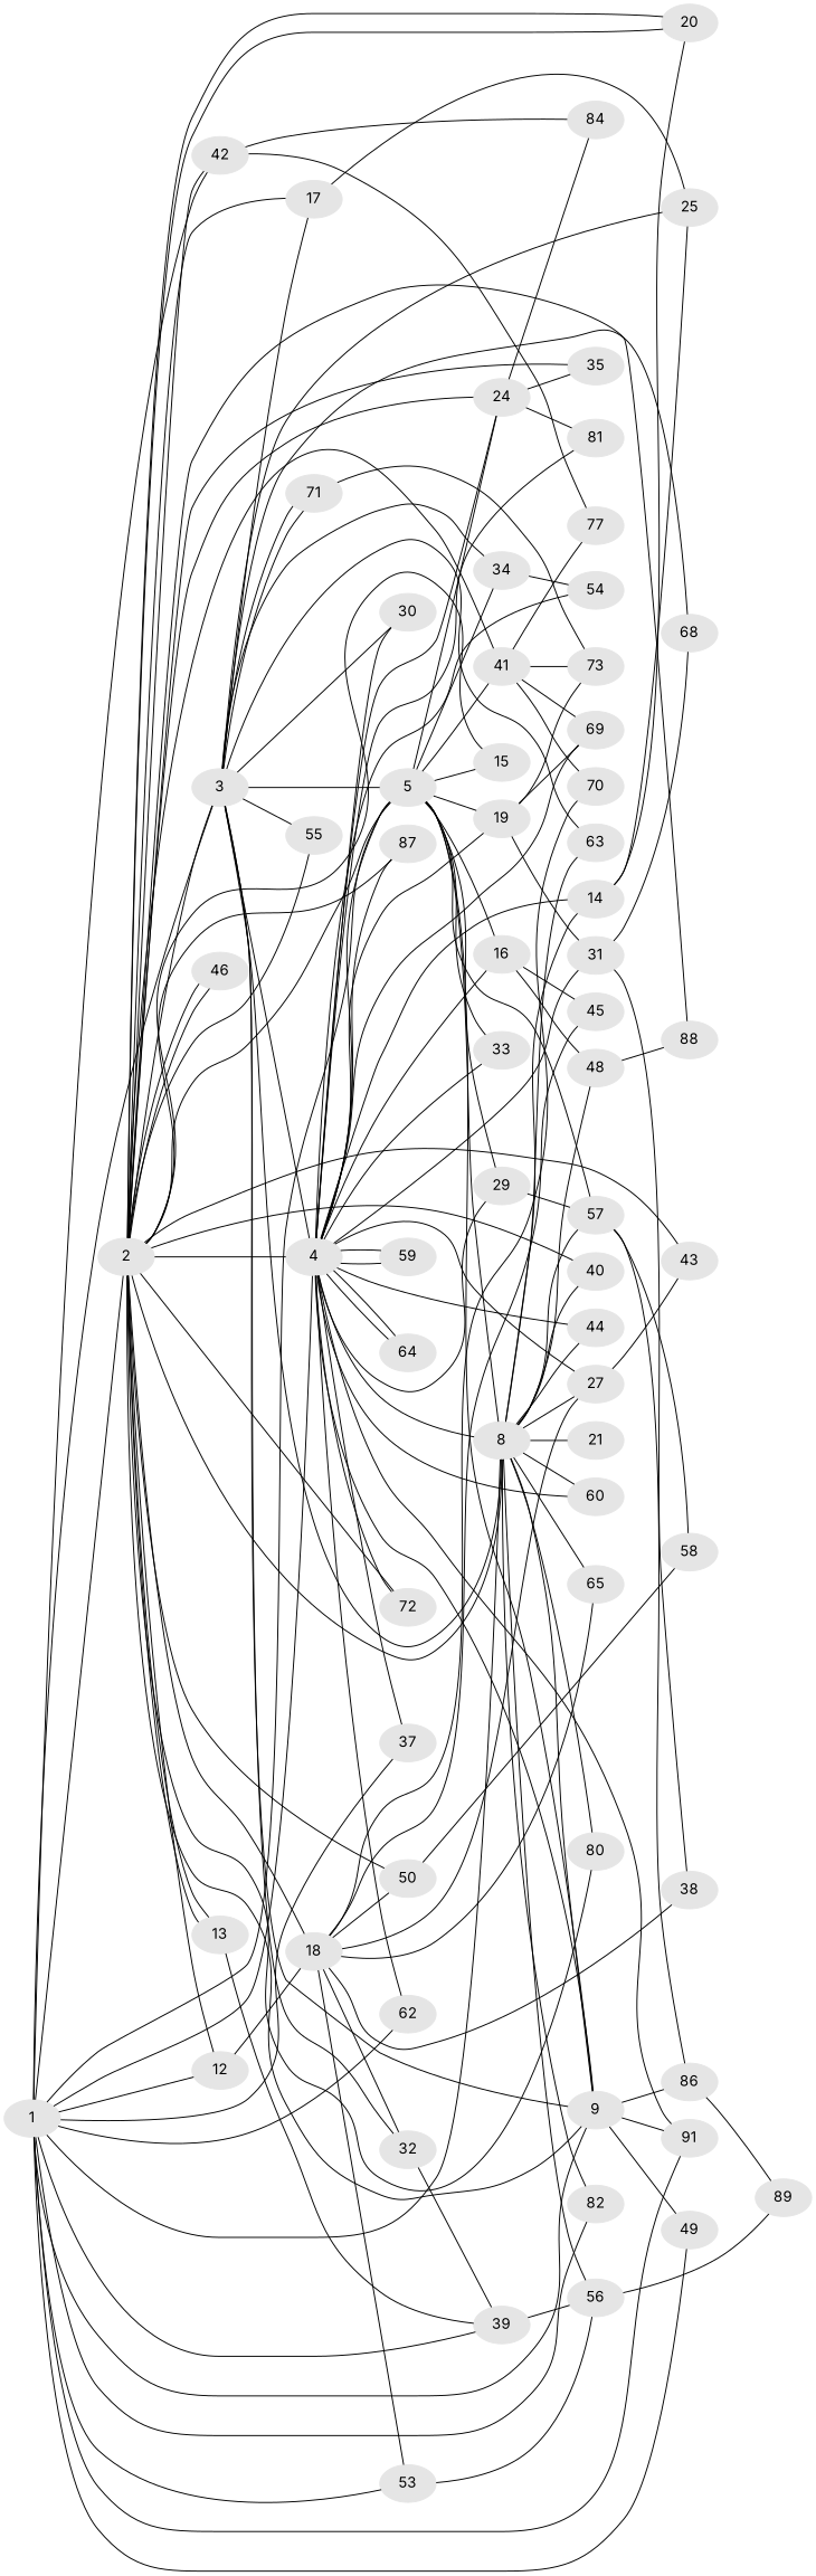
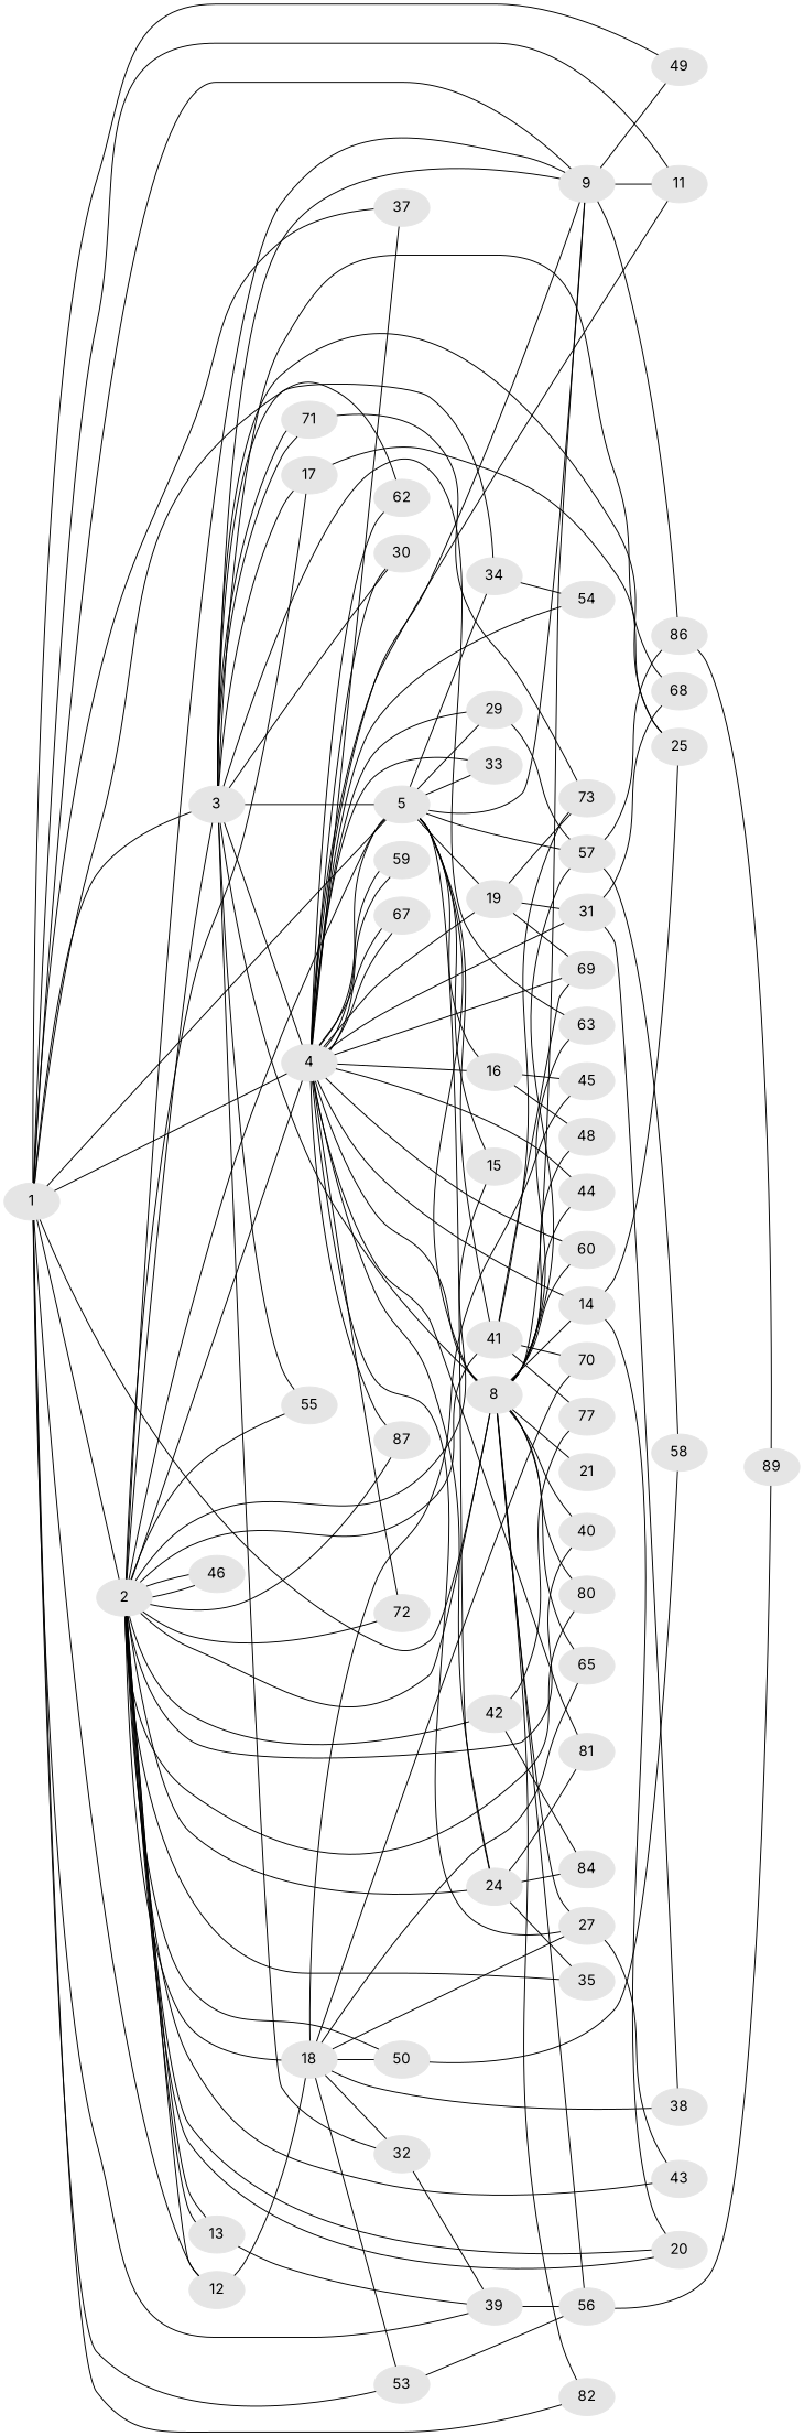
  graph {
    fontname=Inter
    rankdir=LR
    node [color=gray90 fontname=Inter style=filled]
    edge [fontname=Inter]
    1 [super="+79"]
    2 [super="+6"]
    3 [super="+76"]
    4 [super="+7"]
    5 [super="+83"]
    8 [super="+10"]
    9 [super="+64"]
-   11 [super="+36" label=91]
+   11 [super="+36"]
    12
    37
    39 [super="+52"]
    42
    49
    53
    62
    82
    13
    15
    17
    18 [super="+22"]
    20
    24 [super="+26"]
    35
    40
    41
    43
    46
    n28 [label=87]
    50
    55
    72
    80
-   88
    25 [super="+28"]
    30
    32
    34
    63
    68
    71
    14 [super="+23"]
    16
    19
    27 [super="+74"]
    29
    31
    33
    44 [super="+61"]
    54
    59
    60
-   67 [label=64]
+   67
    69 [super="+75"]
    81
    57 [super="+85"]
    21
    48
    56 [super="+78"]
    65
    86
    84
    77
    45
    38
    70
    73 [super="+87"]
    58
    89
    1 -- 2 [weight=3]
    1 -- 3
    1 -- 4 [weight=2]
    1 -- 5
    1 -- 8 [weight=2]
    1 -- 9
    1 -- 11
    1 -- 12
    1 -- 37
    1 -- 39
-   1 -- 42
    1 -- 49
    1 -- 53
    1 -- 62
    1 -- 82
    2 -- 3 [weight=2]
    2 -- 4 [weight=4]
    2 -- 5 [weight=2]
    2 -- 8 [weight=4]
    2 -- 9 [weight=3]
    2 -- 12
    2 -- 42
    2 -- 13
    2 -- 13
    2 -- 15
    2 -- 17
    2 -- 18 [weight=2]
    2 -- 20
    2 -- 20
    2 -- 24
    2 -- 35
    2 -- 40
    2 -- 41
    2 -- 43
    2 -- 46
    2 -- 46
    2 -- n28
    2 -- 50
    2 -- 55
    2 -- 72
    2 -- 80
-   2 -- 88
    3 -- 4 [weight=2]
    3 -- 5 [weight=3]
    3 -- 8 [weight=2]
    3 -- 9
    3 -- 17
    3 -- 55
    3 -- 25
    3 -- 30
    3 -- 32
    3 -- 34
    3 -- 63
    3 -- 68
    3 -- 71
    3 -- 71
    4 -- 5 [weight=2]
    4 -- 8 [weight=4]
    4 -- 9 [weight=2]
    4 -- 11
    4 -- 37
    4 -- 62
    4 -- 24
    4 -- n28
    4 -- 72
    4 -- 30
    4 -- 14
    4 -- 16
    4 -- 19
    4 -- 27
    4 -- 29
    4 -- 31
    4 -- 33
    4 -- 44 [weight=2]
    4 -- 54
    4 -- 59
    4 -- 59
    4 -- 60
    4 -- 67
    4 -- 67
    4 -- 69
    4 -- 81
    5 -- 8 [weight=2]
    5 -- 9
    5 -- 15
    5 -- 24
    5 -- 41
    5 -- 34
    5 -- 16
    5 -- 19
    5 -- 29
    5 -- 33
    5 -- 57
    8 -- 9 [weight=2]
    8 -- 82
    8 -- 40
    8 -- 80
    8 -- 63
    8 -- 14
    8 -- 27
    8 -- 44
    8 -- 60
    8 -- 57
    8 -- 21 [weight=2]
    8 -- 48
    8 -- 56
    8 -- 65
    9 -- 11
    9 -- 49
    9 -- 86
    12 -- 18
    39 -- 56
    42 -- 84
    42 -- 77
    53 -- 56
    13 -- 39
    17 -- 25
    18 -- 53
    18 -- 50
    18 -- 32
    18 -- 27
    18 -- 65
    18 -- 45
    18 -- 38
    18 -- 70
    24 -- 35
    24 -- 81
    24 -- 84
    41 -- 69
    41 -- 77
    41 -- 70
    41 -- 73
    50 -- 58
    32 -- 39
    34 -- 54
    71 -- 73
    14 -- 20
    14 -- 25
    16 -- 48
    16 -- 45
    19 -- 31
    19 -- 69
    19 -- 73
    27 -- 43
    29 -- 57
    31 -- 68
    31 -- 38
    57 -- 86
    57 -- 58
-   48 -- 88
    56 -- 89
    86 -- 89
  }
